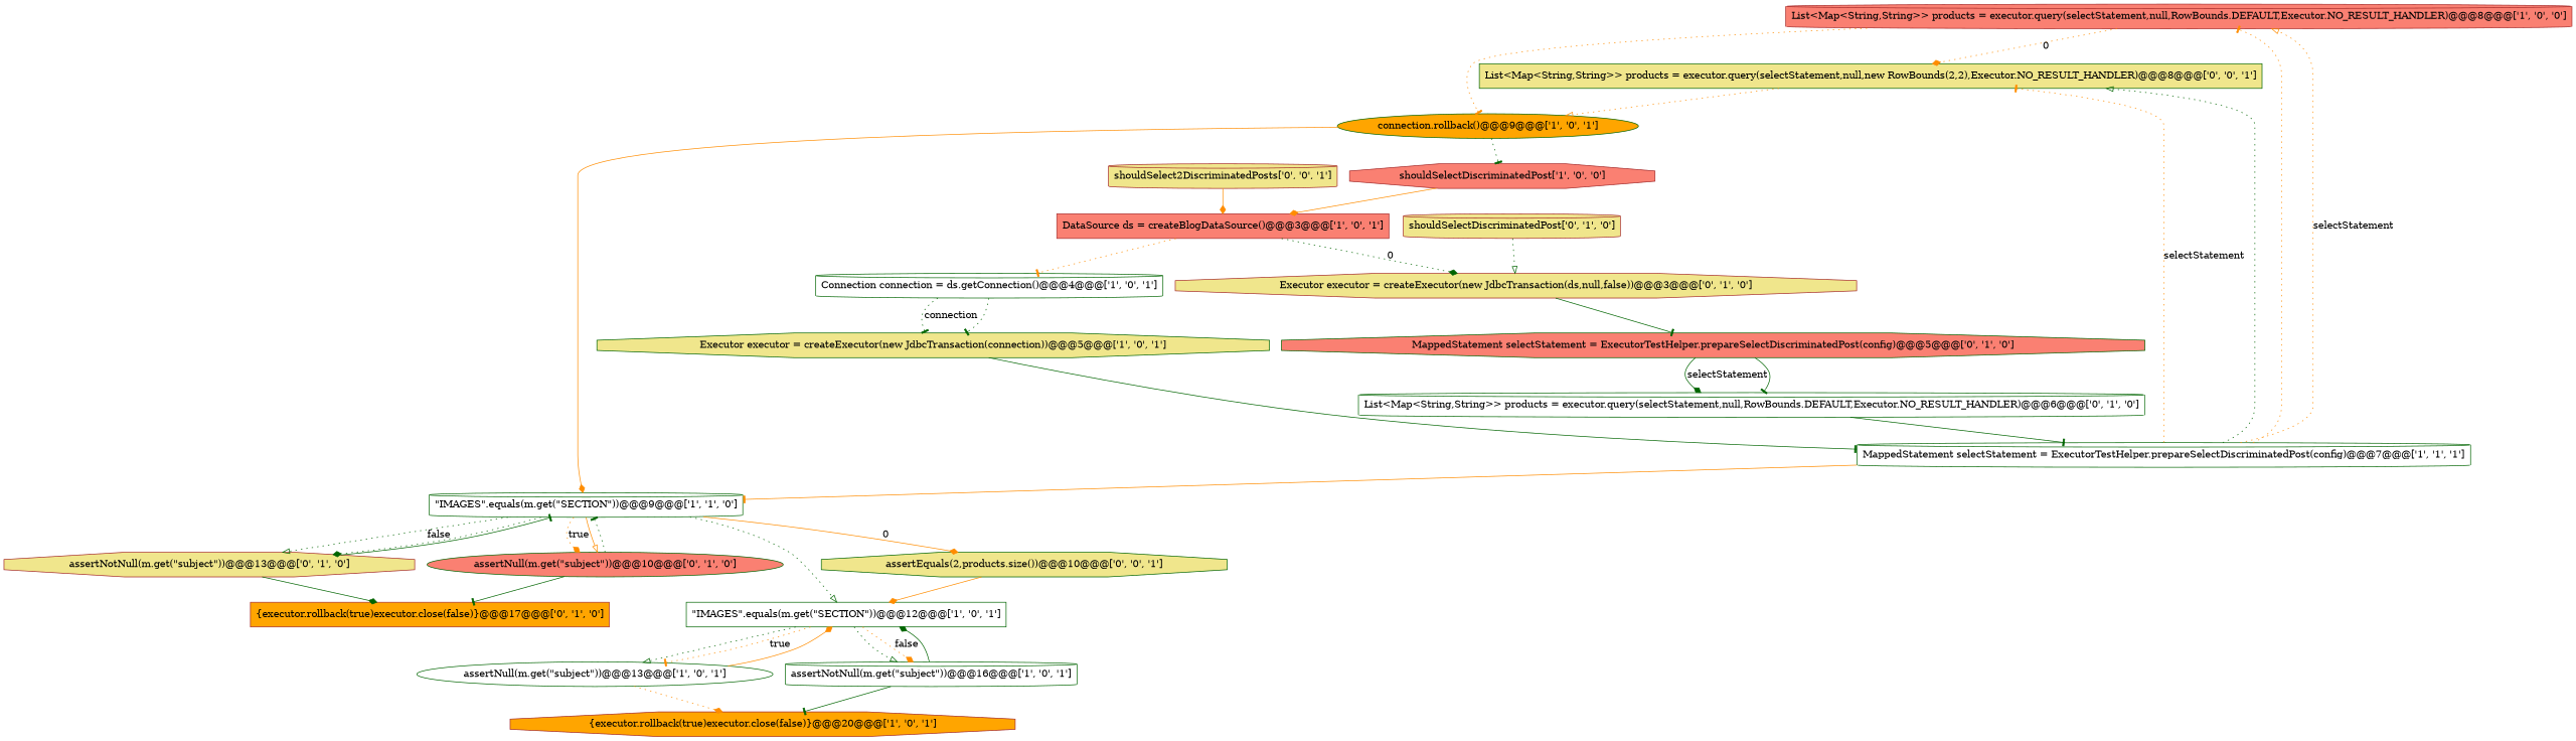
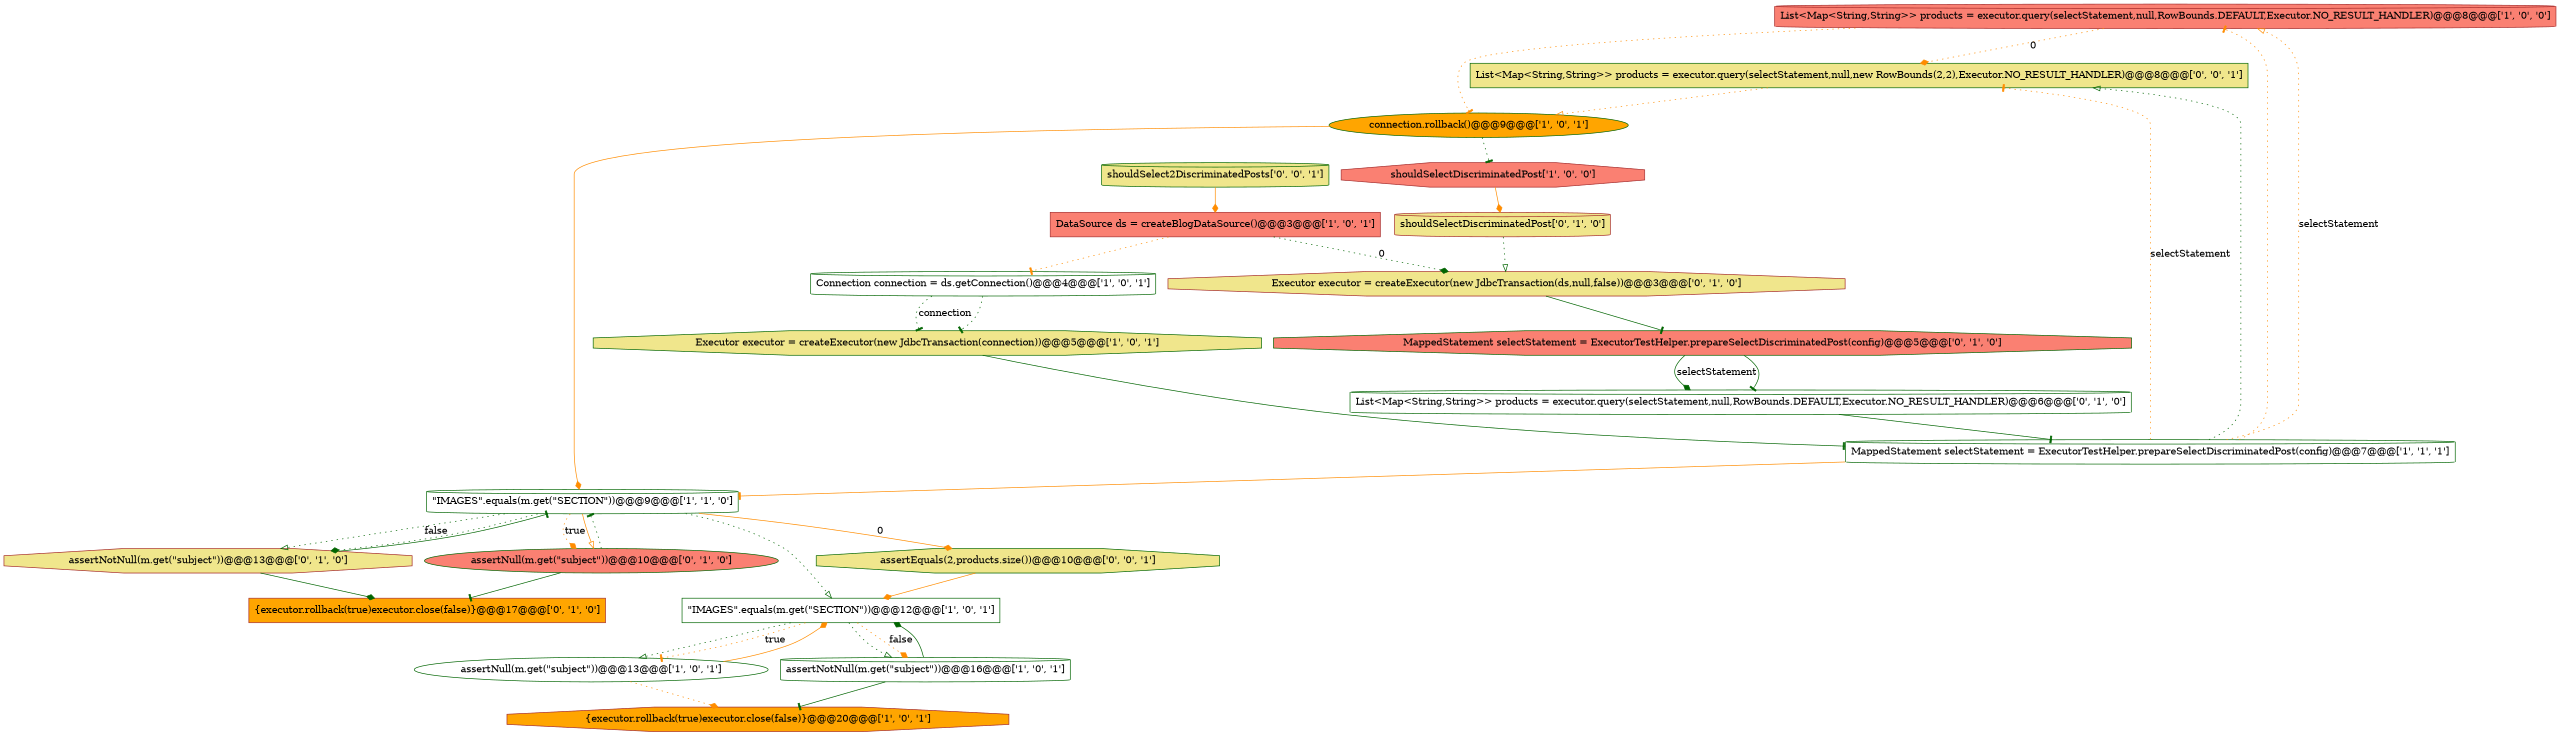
  digraph {
    fontname="DejaVu Serif"
    node [color=darkgreen fillcolor=khaki fontname="DejaVu Serif" shape=cylinder style=filled]
    edge [arrowhead=tee color=darkgreen fontname="DejaVu Serif" style=dotted]
    n1 [color=brown fillcolor=salmon label="List<Map<String,String>> products = executor.query(selectStatement,null,RowBounds.DEFAULT,Executor.NO_RESULT_HANDLER)@@@8@@@['1', '0', '0']"]
    n2 [label="List<Map<String,String>> products = executor.query(selectStatement,null,new RowBounds(2,2),Executor.NO_RESULT_HANDLER)@@@8@@@['0', '0', '1']" shape=box]
    n3 [fillcolor=orange label="connection.rollback()@@@9@@@['1', '0', '1']" shape=ellipse]
    n4 [fillcolor=white label="\"IMAGES\".equals(m.get(\"SECTION\"))@@@9@@@['1', '1', '0']"]
    n5 [color=brown fillcolor=salmon label="shouldSelectDiscriminatedPost['1', '0', '0']" shape=octagon]
    n6 [color=brown fillcolor=orange label="{executor.rollback(true)executor.close(false)}@@@17@@@['0', '1', '0']" shape=box]
    n7 [color=brown label="assertNotNull(m.get(\"subject\"))@@@13@@@['0', '1', '0']" shape=octagon]
    n8 [label="assertEquals(2,products.size())@@@10@@@['0', '0', '1']" shape=octagon]
    n9 [fillcolor=white label="\"IMAGES\".equals(m.get(\"SECTION\"))@@@12@@@['1', '0', '1']" shape=box]
    n10 [fillcolor=salmon label="assertNull(m.get(\"subject\"))@@@10@@@['0', '1', '0']" shape=ellipse]
    n11 [fillcolor=white label="assertNull(m.get(\"subject\"))@@@13@@@['1', '0', '1']" shape=ellipse]
    n12 [fillcolor=white label="assertNotNull(m.get(\"subject\"))@@@16@@@['1', '0', '1']"]
    n13 [label="Executor executor = createExecutor(new JdbcTransaction(connection))@@@5@@@['1', '0', '1']" shape=octagon]
    n14 [fillcolor=white label="MappedStatement selectStatement = ExecutorTestHelper.prepareSelectDiscriminatedPost(config)@@@7@@@['1', '1', '1']"]
    n15 [fillcolor=white label="List<Map<String,String>> products = executor.query(selectStatement,null,RowBounds.DEFAULT,Executor.NO_RESULT_HANDLER)@@@6@@@['0', '1', '0']"]
    n16 [color=brown label="shouldSelectDiscriminatedPost['0', '1', '0']"]
    n17 [color=brown label="Executor executor = createExecutor(new JdbcTransaction(ds,null,false))@@@3@@@['0', '1', '0']" shape=octagon]
    n18 [fillcolor=salmon label="MappedStatement selectStatement = ExecutorTestHelper.prepareSelectDiscriminatedPost(config)@@@5@@@['0', '1', '0']" shape=octagon]
    n19 [color=brown fillcolor=salmon label="DataSource ds = createBlogDataSource()@@@3@@@['1', '0', '1']" shape=box]
    n20 [fillcolor=white label="Connection connection = ds.getConnection()@@@4@@@['1', '0', '1']"]
    n21 [color=brown fillcolor=orange label="{executor.rollback(true)executor.close(false)}@@@20@@@['1', '0', '1']" shape=octagon]
-   n22 [color=brown label="shouldSelect2DiscriminatedPosts['0', '0', '1']"]
+   n22 [label="shouldSelect2DiscriminatedPosts['0', '0', '1']"]
    n1 -> n2 [arrowhead=diamond color=darkorange label=0]
    n1 -> n3 [color=darkorange]
    n2 -> n3 [arrowhead=onormal color=darkorange]
    n3 -> n4 [arrowhead=diamond color=darkorange style=solid]
    n3 -> n5
    n4 -> n7 [arrowhead=onormal label=false]
    n4 -> n7 [arrowhead=diamond]
    n4 -> n8 [arrowhead=diamond color=darkorange label=0 style=solid]
    n4 -> n9 [arrowhead=onormal]
    n4 -> n10 [arrowhead=diamond color=darkorange label=true]
    n4 -> n10 [arrowhead=onormal color=darkorange style=solid]
-   n5 -> n19 [arrowhead=diamond color=darkorange style=solid]
+   n5 -> n16 [arrowhead=diamond color=darkorange style=solid]
    n7 -> n4 [style=solid]
    n7 -> n6 [arrowhead=diamond style=solid]
    n8 -> n9 [arrowhead=diamond color=darkorange style=solid]
    n9 -> n11 [arrowhead=onormal]
    n9 -> n11 [color=darkorange label=true]
    n9 -> n12 [arrowhead=onormal]
    n9 -> n12 [arrowhead=diamond color=darkorange label=false]
    n10 -> n4
    n10 -> n6 [style=solid]
    n11 -> n9 [arrowhead=diamond color=darkorange style=solid]
    n11 -> n21 [arrowhead=diamond color=darkorange]
    n12 -> n9 [arrowhead=diamond style=solid]
    n12 -> n21 [style=solid]
    n13 -> n14 [style=solid]
    n14 -> n1 [color=darkorange]
    n14 -> n1 [arrowhead=onormal color=darkorange label=selectStatement]
    n14 -> n2 [arrowhead=onormal]
    n14 -> n2 [color=darkorange label=selectStatement]
    n14 -> n4 [color=darkorange style=solid]
    n15 -> n14 [style=solid]
    n16 -> n17 [arrowhead=onormal]
    n17 -> n18 [style=solid]
    n18 -> n15 [arrowhead=diamond label=selectStatement style=solid]
    n18 -> n15 [style=solid]
    n19 -> n17 [arrowhead=diamond label=0]
    n19 -> n20 [color=darkorange]
    n20 -> n13
    n20 -> n13 [label=connection]
    n22 -> n19 [arrowhead=diamond color=darkorange style=solid]
  }
